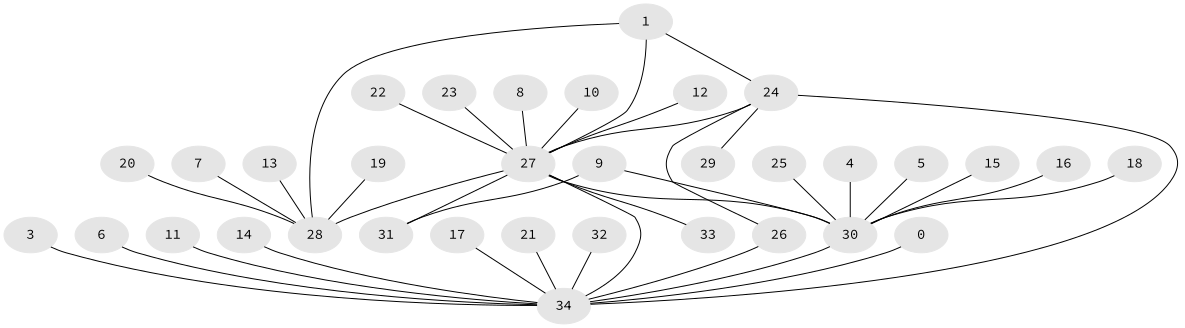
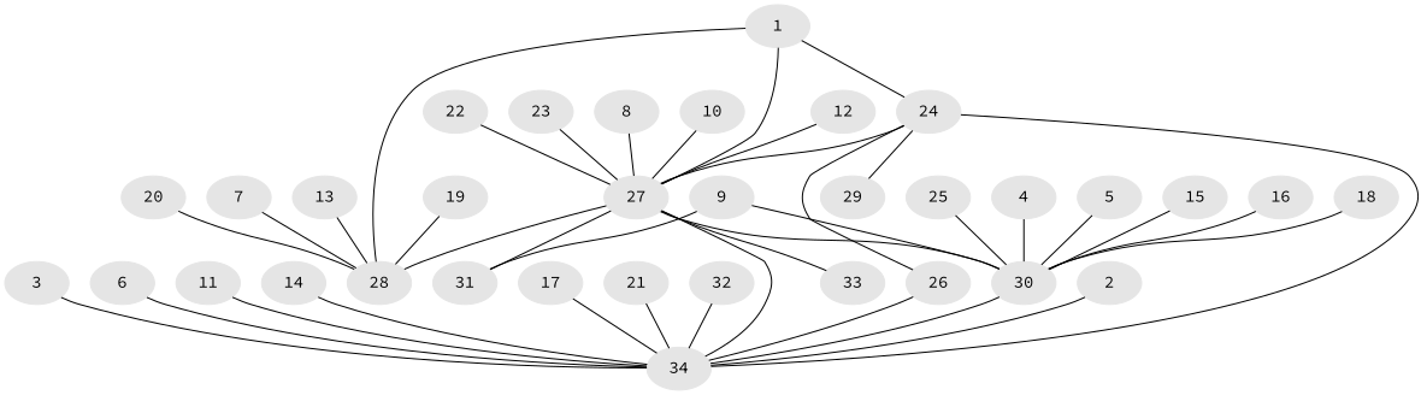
  graph {
    fontname="Source Code Pro"
    node [color=gray90 fontname="Source Code Pro" style=filled]
    edge [fontname="Source Code Pro" weight=1.0]
    1
    24
    27
    28
    34
    26
    29
    30
    31
    33
-   2 [label=0]
+   2
    3
    4
    5
    6
    7
    8
    9
    10
    11
    12
    13
    14
    15
    16
    17
    18
    19
    20
    21
    22
    23
    25
    32
    1 -- 24
    1 -- 27
    1 -- 28
    24 -- 27
    24 -- 34
    24 -- 26
    24 -- 29
    27 -- 28 [weight=2.0]
    27 -- 34
    27 -- 30 [weight=2.0]
    27 -- 31
    27 -- 33
    26 -- 34
    30 -- 34
    2 -- 34
    3 -- 34
    4 -- 30
    5 -- 30
    6 -- 34
    7 -- 28
    8 -- 27
    9 -- 30 [weight=2.0]
    9 -- 31
    10 -- 27
    11 -- 34
    12 -- 27
    13 -- 28
    14 -- 34
    15 -- 30
    16 -- 30
    17 -- 34
    18 -- 30
    19 -- 28
    20 -- 28
    21 -- 34
    22 -- 27 [weight=2.0]
    23 -- 27
    25 -- 30
    32 -- 34
  }
